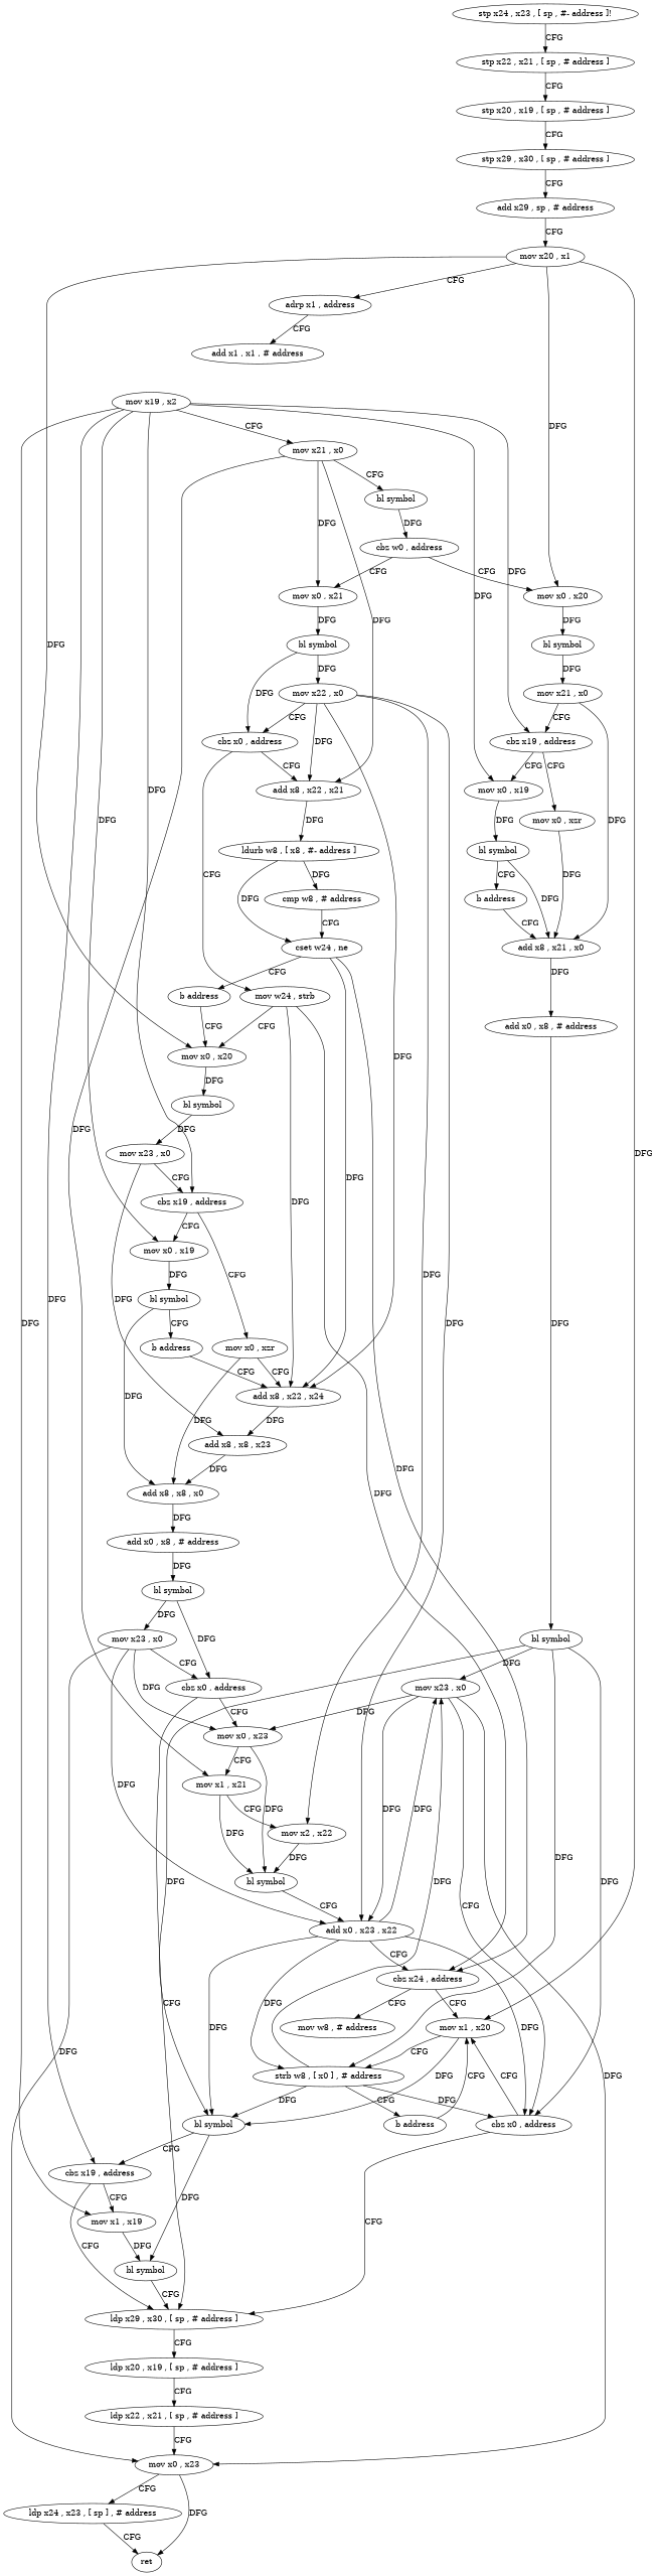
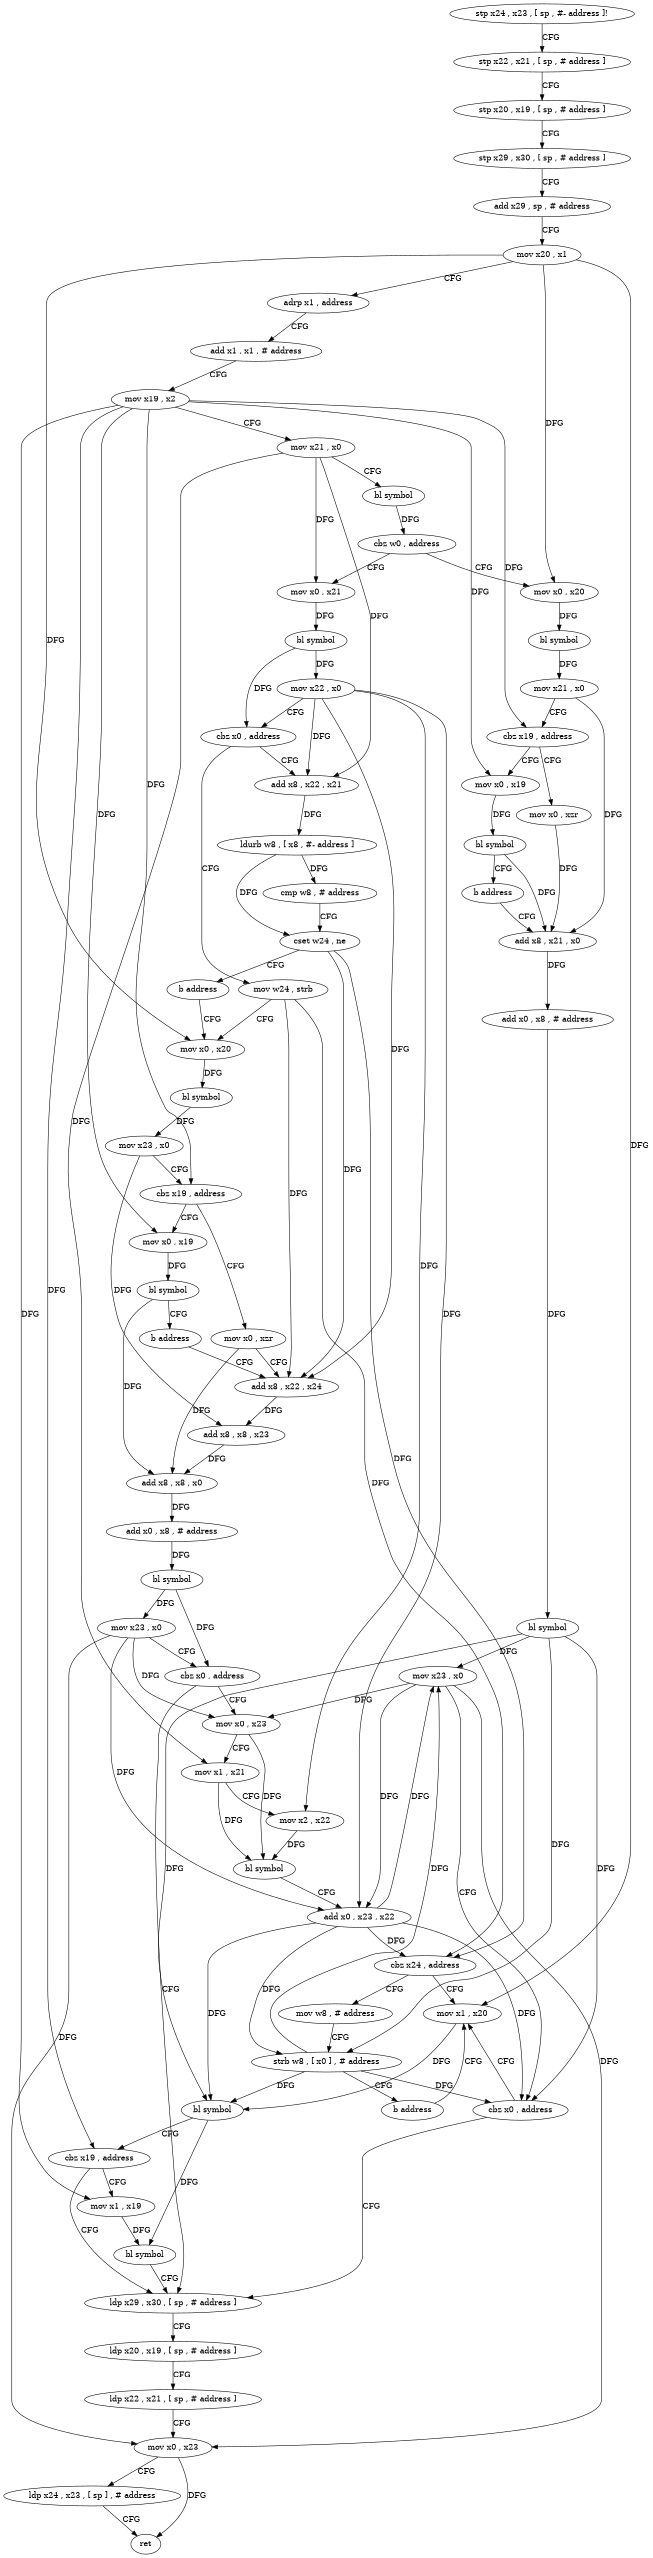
  digraph {
    n1 [label="stp x24 , x23 , [ sp , #- address ]!"]
    n2 [label="stp x22 , x21 , [ sp , # address ]"]
    n3 [label="stp x20 , x19 , [ sp , # address ]"]
    n4 [label="stp x29 , x30 , [ sp , # address ]"]
    n5 [label="add x29 , sp , # address"]
    n6 [label="mov x20 , x1"]
    n7 [label="adrp x1 , address"]
    n8 [label="mov x0 , x20"]
    n9 [label="mov x0 , x20"]
    n10 [label="mov x1 , x20"]
    n11 [label="add x1 , x1 , # address"]
    n12 [label="bl symbol"]
    n13 [label="bl symbol"]
    n14 [label="bl symbol"]
    n15 [label="mov x19 , x2"]
    n16 [label="mov x21 , x0"]
    n17 [label="cbz x19 , address"]
    n18 [label="mov x0 , x19"]
    n19 [label="cbz x19 , address"]
    n20 [label="mov x1 , x19"]
    n21 [label="mov x0 , x19"]
    n22 [label="cbz x19 , address"]
    n23 [label="bl symbol"]
    n24 [label="mov x0 , x21"]
    n25 [label="add x8 , x22 , x21"]
    n26 [label="mov x1 , x21"]
    n27 [label="mov x0 , xzr"]
    n28 [label="bl symbol"]
    n29 [label="ldp x29 , x30 , [ sp , # address ]"]
    n30 [label="bl symbol"]
    n31 [label="bl symbol"]
    n32 [label="mov x0 , xzr"]
    n33 [label="cbz w0 , address"]
    n34 [label="bl symbol"]
    n35 [label="ldurb w8 , [ x8 , #- address ]"]
    n36 [label="mov x2 , x22"]
    n37 [label="bl symbol"]
    n38 [label="mov x21 , x0"]
    n39 [label="mov x22 , x0"]
    n40 [label="cbz x0 , address"]
    n41 [label="add x8 , x21 , x0"]
    n42 [label="add x0 , x8 , # address"]
    n43 [label="b address"]
    n44 [label="add x8 , x22 , x24"]
    n45 [label="add x0 , x23 , x22"]
    n46 [label="mov w24 , strb"]
    n47 [label="add x8 , x8 , x23"]
    n48 [label="cbz x24 , address"]
    n49 [label="mov x23 , x0"]
    n50 [label="cbz x0 , address"]
    n51 [label="strb w8 , [ x0 ] , # address"]
    n52 [label="mov w8 , # address"]
    n53 [label="cmp w8 , # address"]
    n54 [label="cset w24 , ne"]
    n55 [label="bl symbol"]
    n56 [label="mov x23 , x0"]
    n57 [label="b address"]
    n58 [label="ldp x20 , x19 , [ sp , # address ]"]
    n59 [label="ldp x22 , x21 , [ sp , # address ]"]
    n60 [label="mov x0 , x23"]
    n61 [label="ldp x24 , x23 , [ sp ] , # address"]
    n62 [label=ret]
    n63 [label="mov x0 , x23"]
    n64 [label="b address"]
    n65 [label="add x8 , x8 , x0"]
    n66 [label="add x0 , x8 , # address"]
    n67 [label="b address"]
    n68 [label="bl symbol"]
    n69 [label="mov x23 , x0"]
    n70 [label="cbz x0 , address"]
    n1 -> n2 [label=CFG]
    n2 -> n3 [label=CFG]
    n3 -> n4 [label=CFG]
    n4 -> n5 [label=CFG]
    n5 -> n6 [label=CFG]
    n6 -> n7 [label=CFG]
    n6 -> n8 [label=DFG]
    n6 -> n9 [label=DFG]
    n6 -> n10 [label=DFG]
    n7 -> n11 [label=CFG]
    n8 -> n12 [label=DFG]
    n9 -> n13 [label=DFG]
    n10 -> n14 [label=DFG]
+   n11 -> n15 [label=CFG]
    n12 -> n38 [label=DFG]
    n13 -> n56 [label=DFG]
    n14 -> n19 [label=CFG]
    n14 -> n30 [label=DFG]
    n15 -> n16 [label=CFG]
    n15 -> n17 [label=DFG]
    n15 -> n18 [label=DFG]
    n15 -> n19 [label=DFG]
    n15 -> n20 [label=DFG]
    n15 -> n21 [label=DFG]
    n15 -> n22 [label=DFG]
    n16 -> n23 [label=CFG]
    n16 -> n24 [label=DFG]
    n16 -> n25 [label=DFG]
    n16 -> n26 [label=DFG]
    n17 -> n18 [label=CFG]
    n17 -> n27 [label=CFG]
    n18 -> n28 [label=DFG]
    n19 -> n20 [label=CFG]
    n19 -> n29 [label=CFG]
    n20 -> n30 [label=DFG]
    n21 -> n31 [label=DFG]
    n22 -> n21 [label=CFG]
    n22 -> n32 [label=CFG]
    n23 -> n33 [label=DFG]
    n24 -> n34 [label=DFG]
    n25 -> n35 [label=DFG]
    n26 -> n36 [label=CFG]
    n26 -> n37 [label=DFG]
    n27 -> n41 [label=DFG]
    n28 -> n41 [label=DFG]
    n28 -> n43 [label=CFG]
    n29 -> n58 [label=CFG]
    n30 -> n29 [label=CFG]
    n31 -> n65 [label=DFG]
    n31 -> n67 [label=CFG]
    n32 -> n44 [label=CFG]
    n32 -> n65 [label=DFG]
    n33 -> n8 [label=CFG]
    n33 -> n24 [label=CFG]
    n34 -> n39 [label=DFG]
    n34 -> n40 [label=DFG]
    n35 -> n53 [label=DFG]
    n35 -> n54 [label=DFG]
    n36 -> n37 [label=DFG]
    n37 -> n45 [label=CFG]
    n38 -> n17 [label=CFG]
    n38 -> n41 [label=DFG]
    n39 -> n25 [label=DFG]
    n39 -> n36 [label=DFG]
    n39 -> n40 [label=CFG]
    n39 -> n44 [label=DFG]
    n39 -> n45 [label=DFG]
    n40 -> n25 [label=CFG]
    n40 -> n46 [label=CFG]
    n41 -> n42 [label=DFG]
    n42 -> n55 [label=DFG]
    n43 -> n41 [label=CFG]
    n44 -> n47 [label=DFG]
    n45 -> n14 [label=DFG]
-   n45 -> n48 [label=CFG]
+   n45 -> n48 [label=DFG]
    n45 -> n49 [label=DFG]
    n45 -> n50 [label=DFG]
    n45 -> n51 [label=DFG]
    n46 -> n9 [label=CFG]
    n46 -> n44 [label=DFG]
    n46 -> n48 [label=DFG]
    n47 -> n65 [label=DFG]
    n48 -> n10 [label=CFG]
    n48 -> n52 [label=CFG]
    n49 -> n45 [label=DFG]
    n49 -> n50 [label=CFG]
    n49 -> n60 [label=DFG]
    n49 -> n63 [label=DFG]
    n50 -> n10 [label=CFG]
    n50 -> n29 [label=CFG]
    n51 -> n14 [label=DFG]
    n51 -> n49 [label=DFG]
    n51 -> n50 [label=DFG]
    n51 -> n64 [label=CFG]
-   n10 -> n51 [label=CFG]
+   n52 -> n51 [label=CFG]
    n53 -> n54 [label=CFG]
    n54 -> n44 [label=DFG]
    n54 -> n48 [label=DFG]
    n54 -> n57 [label=CFG]
    n55 -> n14 [label=DFG]
    n55 -> n49 [label=DFG]
    n55 -> n50 [label=DFG]
    n55 -> n51 [label=DFG]
    n56 -> n22 [label=CFG]
    n56 -> n47 [label=DFG]
    n57 -> n9 [label=CFG]
    n58 -> n59 [label=CFG]
    n59 -> n60 [label=CFG]
    n60 -> n61 [label=CFG]
    n60 -> n62 [label=DFG]
    n61 -> n62 [label=CFG]
    n63 -> n26 [label=CFG]
    n63 -> n37 [label=DFG]
    n64 -> n10 [label=CFG]
    n65 -> n66 [label=DFG]
    n66 -> n68 [label=DFG]
    n67 -> n44 [label=CFG]
    n68 -> n69 [label=DFG]
    n68 -> n70 [label=DFG]
    n69 -> n45 [label=DFG]
    n69 -> n60 [label=DFG]
    n69 -> n63 [label=DFG]
    n69 -> n70 [label=CFG]
    n70 -> n29 [label=CFG]
    n70 -> n63 [label=CFG]
  }
